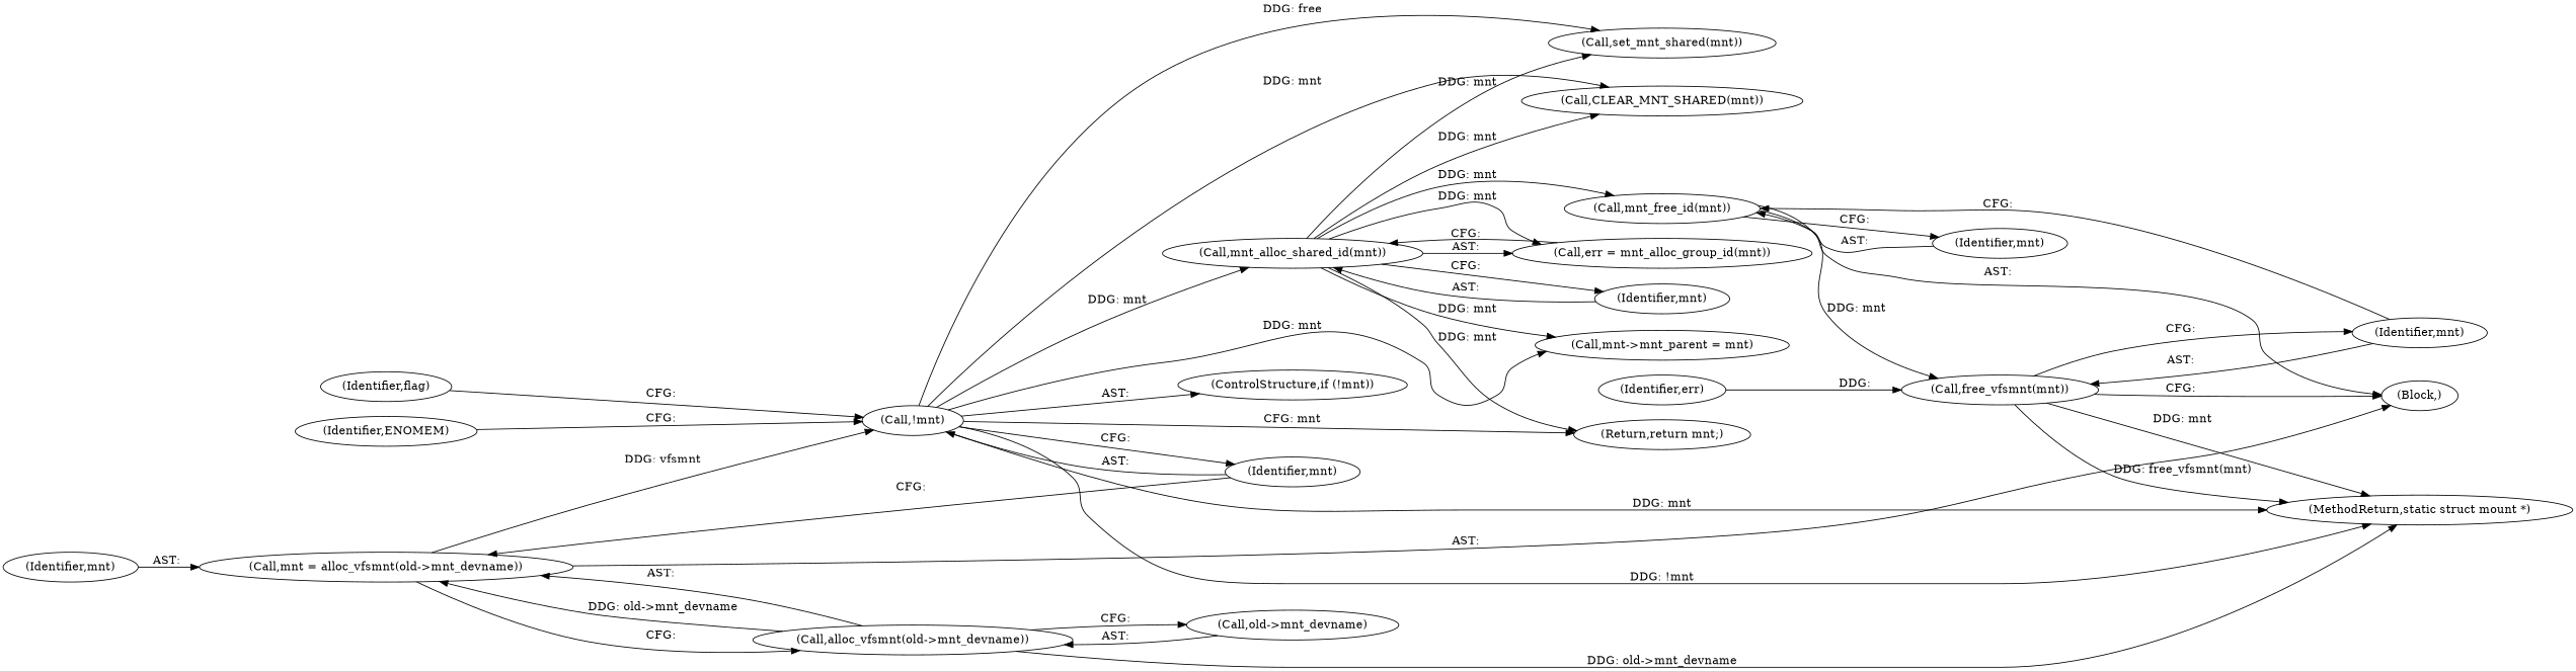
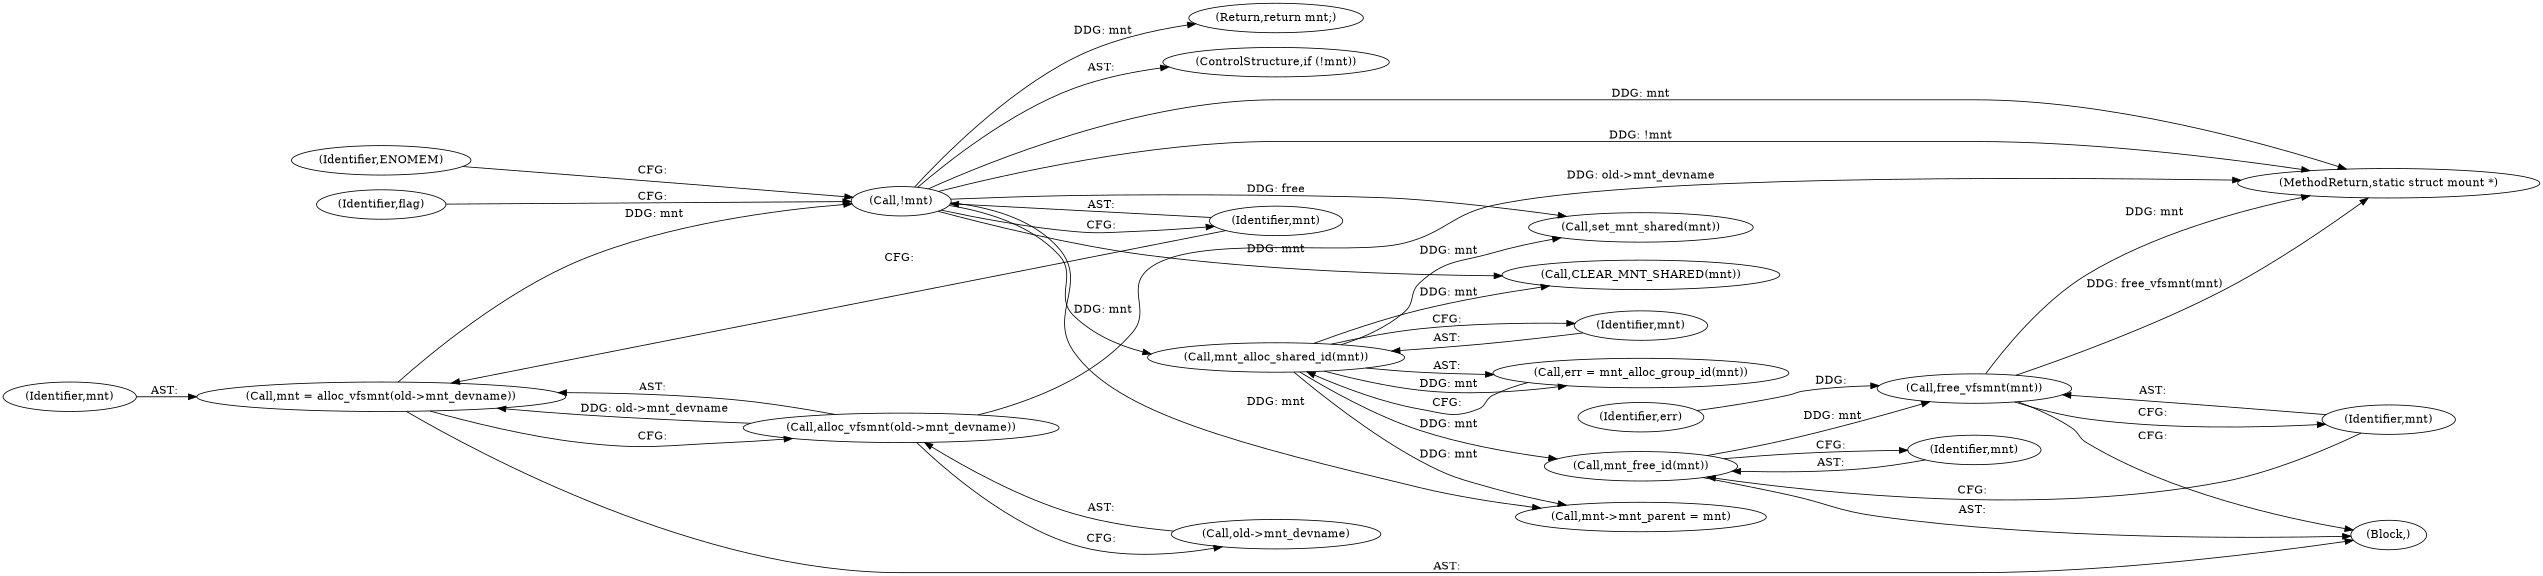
  digraph {
    rankdir=LR
    n1 [label="(Call,mnt_free_id(mnt))"]
    n2 [label="(Call,free_vfsmnt(mnt))"]
    n3 [label="(Block,)"]
    n4 [label="(Identifier,mnt)"]
    n5 [label="(MethodReturn,static struct mount *)"]
    n6 [label="(Identifier,mnt)"]
    n7 [label="(Call,mnt_alloc_shared_id(mnt))"]
    n8 [label="(Identifier,mnt)"]
    n9 [label="(Call,CLEAR_MNT_SHARED(mnt))"]
    n10 [label="(Call,mnt->mnt_parent = mnt)"]
    n11 [label="(Call,err = mnt_alloc_group_id(mnt))"]
    n12 [label="(Return,return mnt;)"]
    n13 [label="(Call,set_mnt_shared(mnt))"]
    n14 [label="(Call,!mnt)"]
    n15 [label="(ControlStructure,if (!mnt))"]
    n16 [label="(Identifier,mnt)"]
    n17 [label="(Call,mnt = alloc_vfsmnt(old->mnt_devname))"]
    n18 [label="(Call,alloc_vfsmnt(old->mnt_devname))"]
    n19 [label="(Call,old->mnt_devname)"]
    n20 [label="(Identifier,mnt)"]
    n21 [label="(Identifier,ENOMEM)"]
    n22 [label="(Identifier,err)"]
    n23 [label="(Identifier,flag)"]
    n1 -> n2 [label="DDG: mnt"]
    n1 -> n3 [label="AST: "]
    n1 -> n4 [label="CFG: "]
    n2 -> n3 [label="CFG: "]
    n2 -> n5 [label="DDG: mnt"]
    n2 -> n5 [label="DDG: free_vfsmnt(mnt)"]
    n2 -> n6 [label="CFG: "]
    n4 -> n1 [label="AST: "]
    n6 -> n1 [label="CFG: "]
    n6 -> n2 [label="AST: "]
    n7 -> n1 [label="DDG: mnt"]
    n7 -> n8 [label="CFG: "]
    n7 -> n9 [label="DDG: mnt"]
    n7 -> n10 [label="DDG: mnt"]
    n7 -> n11 [label="AST: "]
    n7 -> n11 [label="DDG: mnt"]
-   n7 -> n12 [label="DDG: mnt"]
    n7 -> n13 [label="DDG: mnt"]
    n8 -> n7 [label="AST: "]
    n11 -> n7 [label="CFG: "]
    n14 -> n5 [label="DDG: !mnt"]
    n14 -> n5 [label="DDG: mnt"]
    n14 -> n7 [label="DDG: mnt"]
    n14 -> n9 [label="DDG: mnt"]
    n14 -> n10 [label="DDG: mnt"]
-   n14 -> n12 [label="CFG: mnt"]
+   n14 -> n12 [label="DDG: mnt"]
    n14 -> n13 [label="DDG: free"]
    n14 -> n15 [label="AST: "]
    n14 -> n16 [label="CFG: "]
    n16 -> n14 [label="AST: "]
    n16 -> n17 [label="CFG: "]
    n17 -> n3 [label="AST: "]
-   n17 -> n14 [label="DDG: vfsmnt"]
+   n17 -> n14 [label="DDG: mnt"]
    n17 -> n18 [label="CFG: "]
    n18 -> n5 [label="DDG: old->mnt_devname"]
    n18 -> n17 [label="AST: "]
    n18 -> n17 [label="DDG: old->mnt_devname"]
    n18 -> n19 [label="CFG: "]
    n19 -> n18 [label="AST: "]
    n20 -> n17 [label="AST: "]
    n21 -> n14 [label="CFG: "]
    n22 -> n2 [label="DDG: "]
    n23 -> n14 [label="CFG: "]
  }
